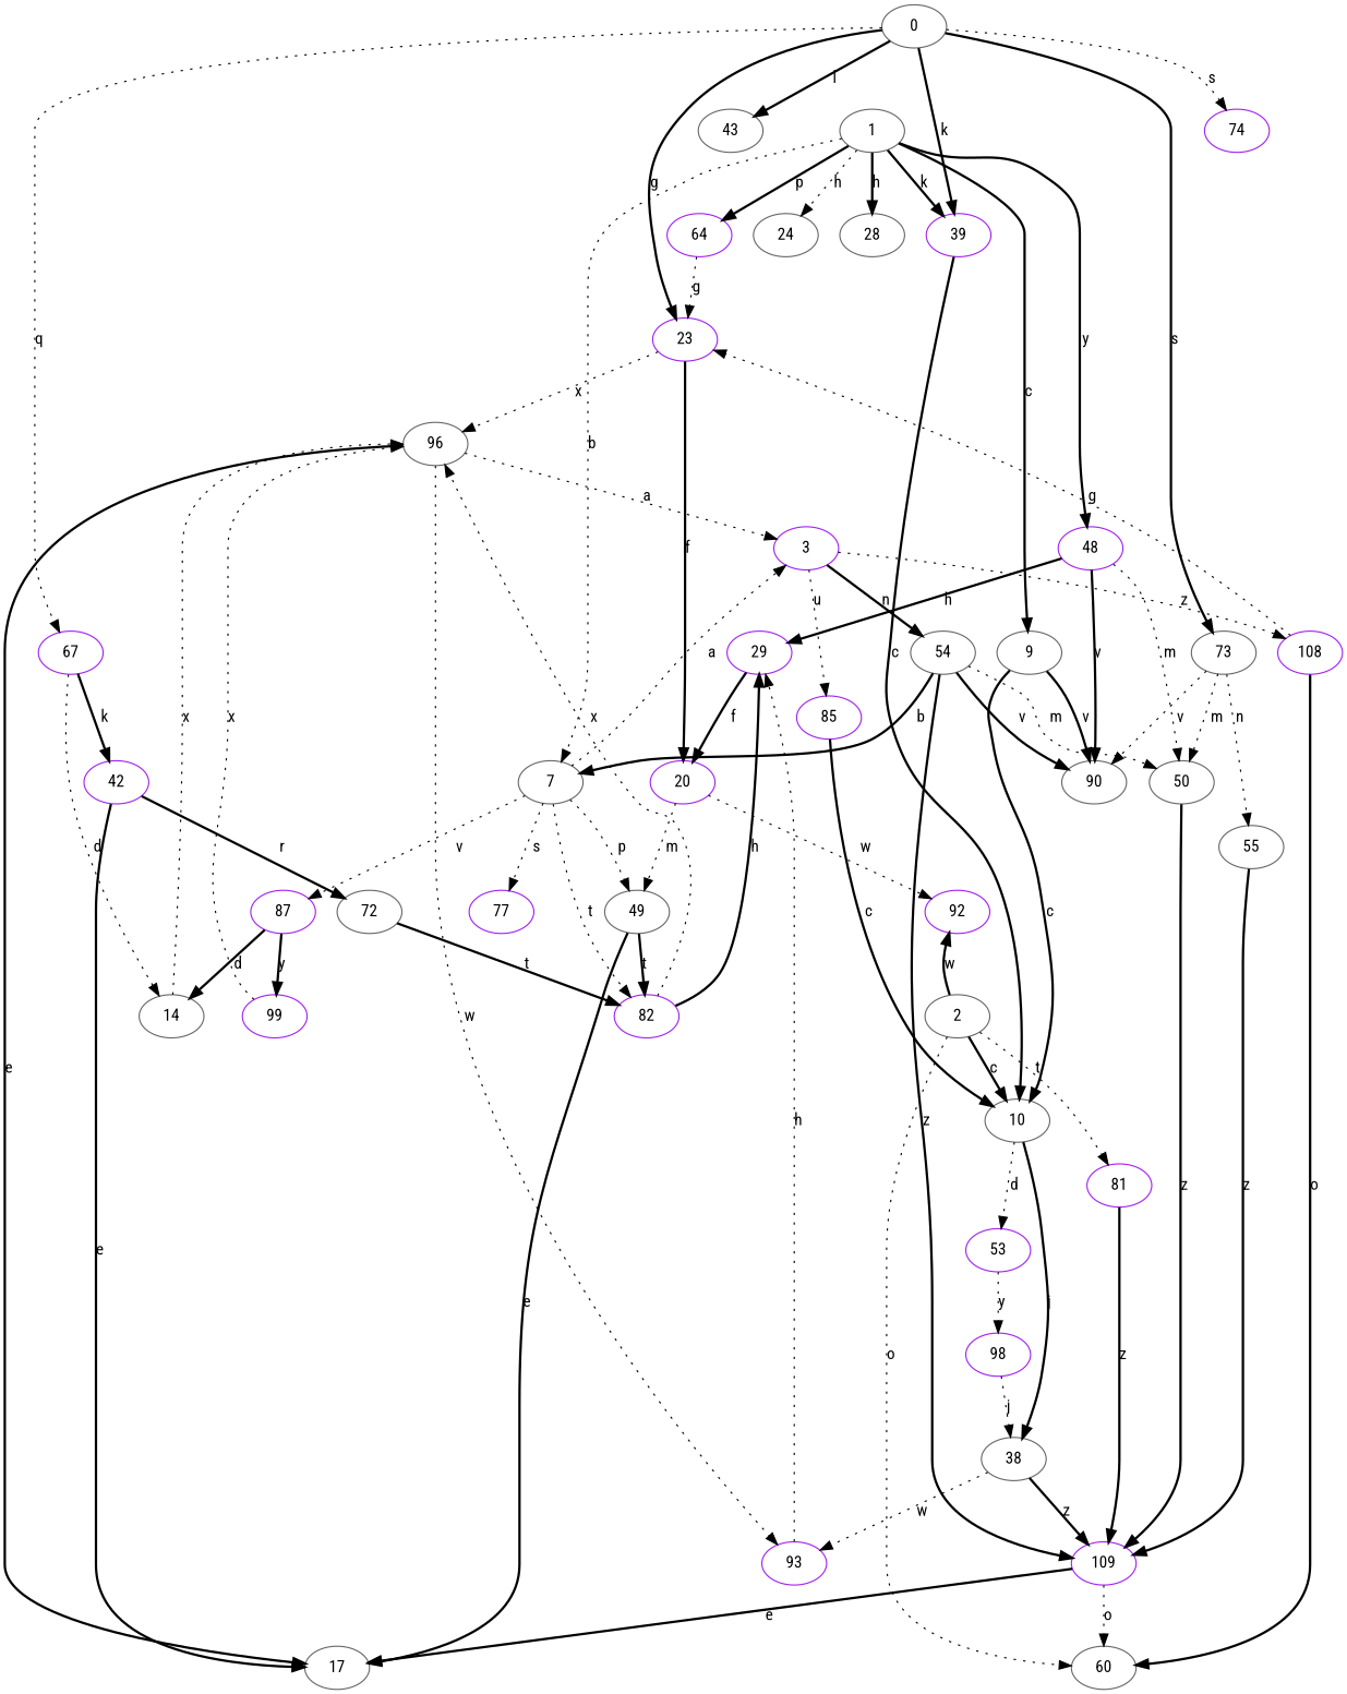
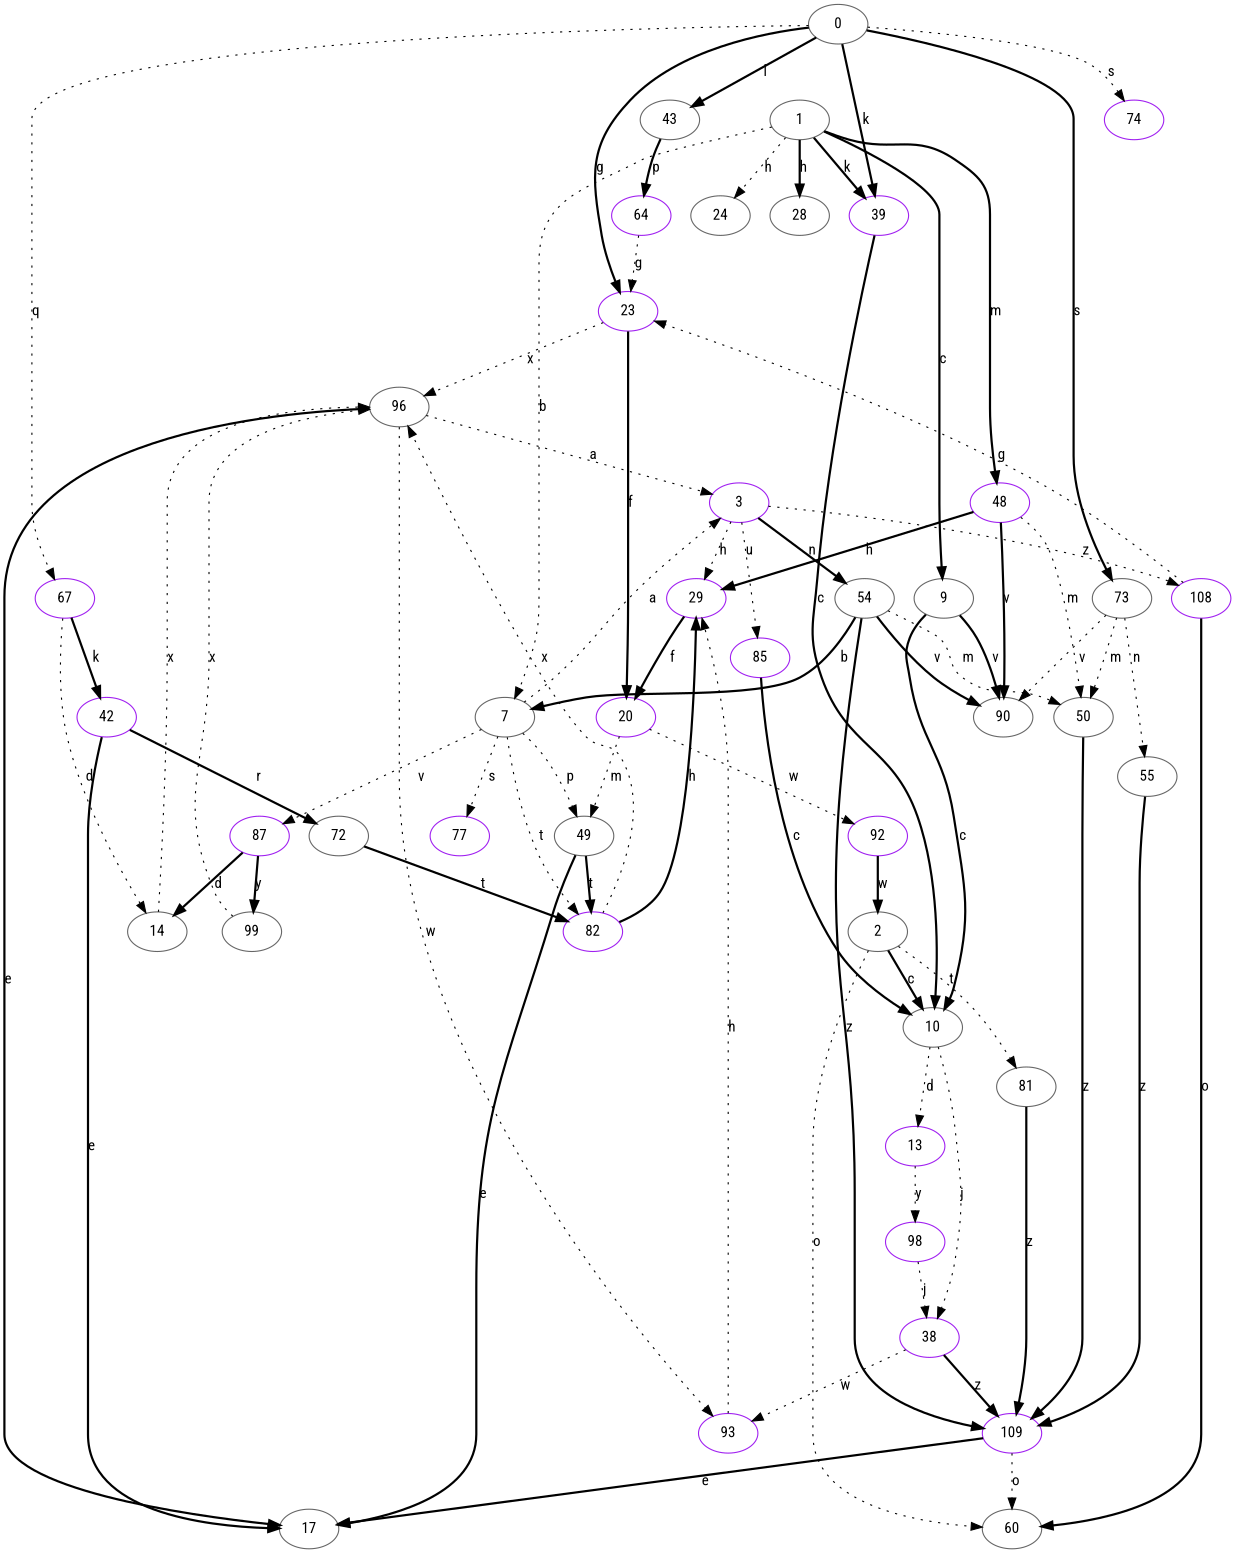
  strict digraph {
    fontname="Roboto Condensed"
    node [color=gray40 fontname="Roboto Condensed"]
    edge [fontname="Roboto Condensed" style=bold]
    23 [color=purple]
    0
    39 [color=purple]
    43
    67 [color=purple]
    73
    74 [color=purple]
    96
    20 [color=purple]
    10
    14
    42 [color=purple]
    90
    50
    55
    1
    7
    9
    24
    28
    48 [color=purple]
    64 [color=purple]
    3 [color=purple]
    49
    77 [color=purple]
    82 [color=purple]
    87 [color=purple]
    29 [color=purple]
    2
    60
-   81 [color=purple]
+   81
    92 [color=purple]
-   13 [color=purple label=53]
-   38
+   13 [color=purple]
+   38 [color=purple]
    109 [color=purple]
    54
    85 [color=purple]
    108 [color=purple]
    17
-   99 [color=purple]
+   99
    98 [color=purple]
    93 [color=purple]
    72
    23 -> 96 [label=x style=dotted]
    23 -> 20 [label=f]
    0 -> 23 [label=g]
    0 -> 39 [label=k]
    0 -> 43 [label=l]
    0 -> 67 [label=q style=dotted]
    0 -> 73 [label=s]
    0 -> 74 [label=s style=dotted]
    39 -> 10 [label=c]
    67 -> 14 [label=d style=dotted]
    67 -> 42 [label=k]
    73 -> 90 [label=v style=dotted]
    73 -> 50 [label=m style=dotted]
    73 -> 55 [label=n style=dotted]
    96 -> 3 [label=a style=dotted]
    96 -> 17 [label=e]
    96 -> 93 [label=w style=dotted]
    20 -> 49 [label=m style=dotted]
    20 -> 92 [label=w style=dotted]
    10 -> 13 [label=d style=dotted]
-   10 -> 38 [label=j]
+   10 -> 38 [label=j style=dotted]
    14 -> 96 [label=x style=dotted]
    42 -> 17 [label=e]
    42 -> 72 [label=r]
    50 -> 109 [label=z]
    55 -> 109 [label=z]
    1 -> 39 [label=k]
    1 -> 7 [label=b style=dotted]
    1 -> 9 [label=c]
    1 -> 24 [label=h style=dotted]
    1 -> 28 [label=h]
-   1 -> 48 [label=y]
-   1 -> 64 [label=p]
+   1 -> 48 [label=m]
+   43 -> 64 [label=p]
    7 -> 3 [label=a style=dotted]
    7 -> 49 [label=p style=dotted]
    7 -> 77 [label=s style=dotted]
    7 -> 82 [label=t style=dotted]
    7 -> 87 [label=v style=dotted]
    9 -> 10 [label=c]
    9 -> 90 [label=v]
    48 -> 90 [label=v]
    48 -> 50 [label=m style=dotted]
    48 -> 29 [label=h]
    64 -> 23 [label=g style=dotted]
+   3 -> 29 [label=h style=dotted]
    3 -> 54 [label=n]
    3 -> 85 [label=u style=dotted]
    3 -> 108 [label=z style=dotted]
    49 -> 82 [label=t]
    49 -> 17 [label=e]
    82 -> 96 [label=x style=dotted]
    82 -> 29 [label=h]
    87 -> 14 [label=d]
    87 -> 99 [label=y]
    29 -> 20 [label=f]
    2 -> 10 [label=c]
    2 -> 60 [label=o style=dotted]
    2 -> 81 [label=t style=dotted]
-   2 -> 92 [label=w]
+   92 -> 2 [label=w]
    81 -> 109 [label=z]
    13 -> 98 [label=y style=dotted]
    38 -> 109 [label=z]
    38 -> 93 [label=w style=dotted]
    109 -> 60 [label=o style=dotted]
    109 -> 17 [label=e]
    54 -> 90 [label=v]
    54 -> 50 [label=m style=dotted]
    54 -> 7 [label=b]
    54 -> 109 [label=z]
    85 -> 10 [label=c]
    108 -> 23 [label=g style=dotted]
    108 -> 60 [label=o]
    99 -> 96 [label=x style=dotted]
    98 -> 38 [label=j style=dotted]
    93 -> 29 [label=h style=dotted]
    72 -> 82 [label=t]
  }
